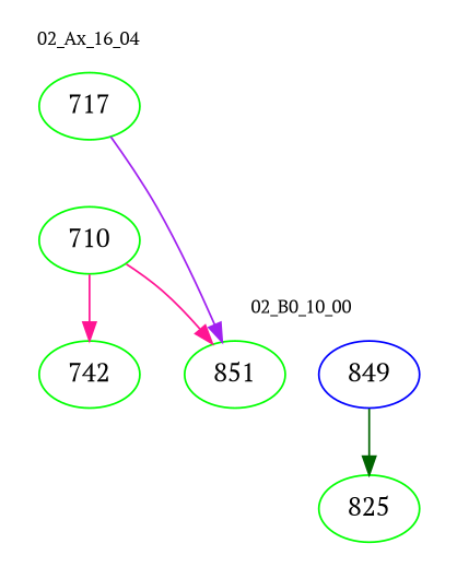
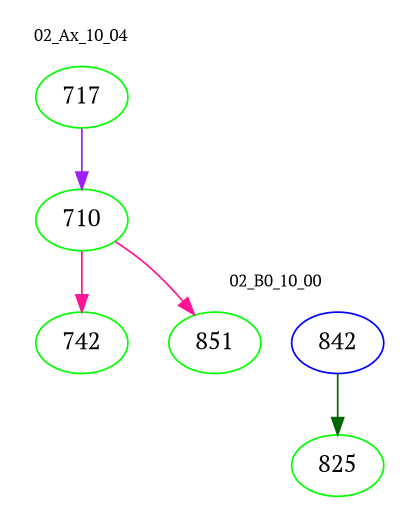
  digraph {
    fontname="PT Serif"
    node [color=green fontname="PT Serif"]
    edge [color=deeppink fontname="PT Serif"]
    n1 [label=717]
    n2 [label=710]
    n3 [label=742]
-   n4 [color=blue label=849]
+   n4 [color=blue label=842]
    n5 [label=825]
    n6 [label=851]
    subgraph cluster_1 {
      color=white
      fontsize=10
-     label="02_Ax_16_04"
+     label="02_Ax_10_04"
      n1
      n2
      n3
    }
    subgraph cluster_2 {
      color=white
      fontsize=10
      label="02_B0_10_00"
      n4
      n5
      n6
    }
-   n1 -> n6 [color=purple]
+   n1 -> n2 [color=purple]
    n2 -> n3
    n2 -> n6
    n4 -> n5 [color=darkgreen]
  }
